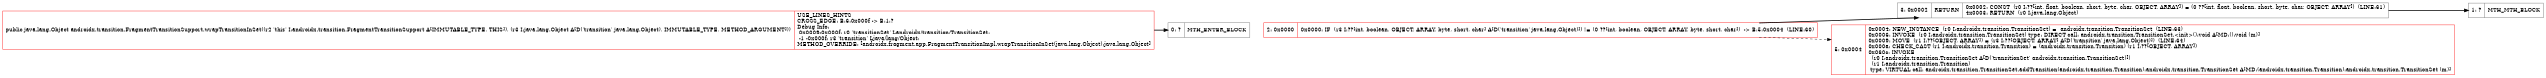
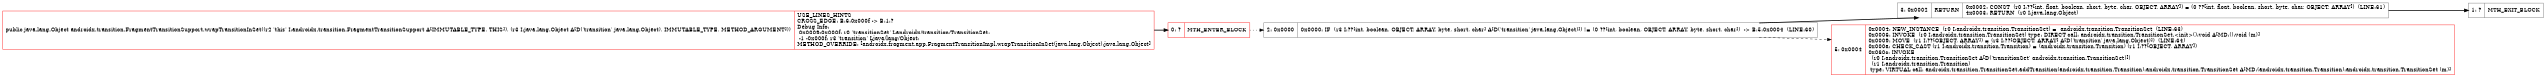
  digraph {
    rankdir=LR
    node [color=red shape=record]
    edge [style=bold]
-   n1 [color=gray40 label="{0\:\ ?|MTH_ENTER_BLOCK\l}"]
-   n2 [label="{2\:\ 0x0000|0x0000: IF  (r3 I:??[int, boolean, OBJECT, ARRAY, byte, short, char] A[D('transition' java.lang.Object)]) != (0 ??[int, boolean, OBJECT, ARRAY, byte, short, char])  \-\> B:5:0x0004  (LINE:60)\l}"]
+   n1 [label="{0\:\ ?|MTH_ENTER_BLOCK\l}"]
+   n2 [color=gray40 label="{2\:\ 0x0000|0x0000: IF  (r3 I:??[int, boolean, OBJECT, ARRAY, byte, short, char] A[D('transition' java.lang.Object)]) != (0 ??[int, boolean, OBJECT, ARRAY, byte, short, char])  \-\> B:5:0x0004  (LINE:60)\l}"]
    n3 [color=gray40 label="{3\:\ 0x0002|RETURN\l|0x0002: CONST  (r0 I:??[int, float, boolean, short, byte, char, OBJECT, ARRAY]) = (0 ??[int, float, boolean, short, byte, char, OBJECT, ARRAY])  (LINE:61)\l4x0003: RETURN  (r0 I:java.lang.Object) \l}"]
    n4 [label="{5\:\ 0x0004|0x0004: NEW_INSTANCE  (r0 I:androidx.transition.TransitionSet) =  androidx.transition.TransitionSet  (LINE:63)\l0x0006: INVOKE  (r0 I:androidx.transition.TransitionSet) type: DIRECT call: androidx.transition.TransitionSet.\<init\>():void A[MD:():void (m)]\l0x0009: MOVE  (r1 I:??[OBJECT, ARRAY]) = (r3 I:??[OBJECT, ARRAY] A[D('transition' java.lang.Object)])  (LINE:64)\l0x000a: CHECK_CAST (r1 I:androidx.transition.Transition) = (androidx.transition.Transition) (r1 I:??[OBJECT, ARRAY]) \l0x060c: INVOKE  \l  (r0 I:androidx.transition.TransitionSet A[D('transitionSet' androidx.transition.TransitionSet)])\l  (r1 I:androidx.transition.Transition)\l type: VIRTUAL call: androidx.transition.TransitionSet.addTransition(androidx.transition.Transition):androidx.transition.TransitionSet A[MD:(androidx.transition.Transition):androidx.transition.TransitionSet (m)]\l}"]
-   n5 [color=gray40 label="{1\:\ ?|MTH_MTH_BLOCK\l}"]
+   n5 [color=gray40 label="{1\:\ ?|MTH_EXIT_BLOCK\l}"]
    n6 [label="{public java.lang.Object androidx.transition.FragmentTransitionSupport.wrapTransitionInSet((r2 'this' I:androidx.transition.FragmentTransitionSupport A[IMMUTABLE_TYPE, THIS]), (r3 I:java.lang.Object A[D('transition' java.lang.Object), IMMUTABLE_TYPE, METHOD_ARGUMENT]))  | USE_LINES_HINTS\lCROSS_EDGE: B:6:0x000f \-\> B:1:?\lDebug Info:\l  0x0009\-0x000f: r0 'transitionSet' Landroidx\/transition\/TransitionSet;\l  \-1 \-0x000f: r3 'transition' Ljava\/lang\/Object;\lMETHOD_OVERRIDE: [androidx.fragment.app.FragmentTransitionImpl.wrapTransitionInSet(java.lang.Object):java.lang.Object]\l}"]
+   n1 -> n2 [style=dotted]
    n2 -> n3
    n2 -> n4 [style=dashed]
    n3 -> n5
    n6 -> n1
  }
